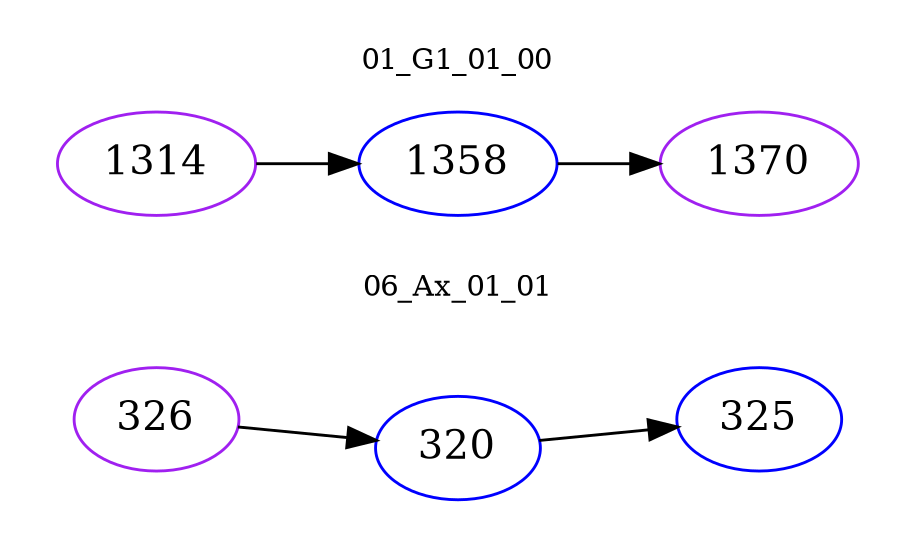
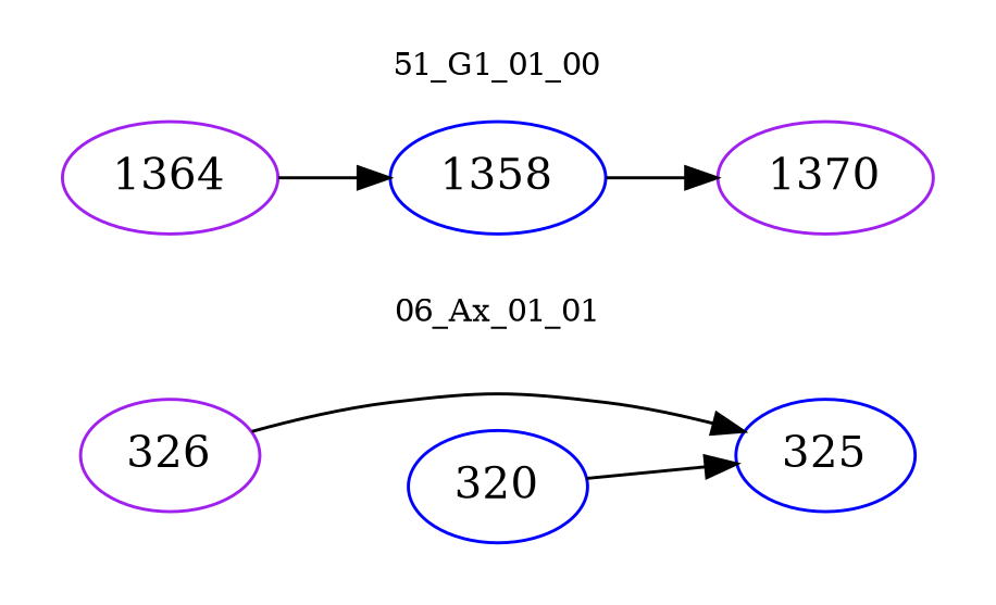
  digraph {
    rankdir=LR
    node [color=purple]
    edge [color=black]
    n1 [label=326]
    n2 [color=blue label=320]
    n3 [color=blue label=325]
-   n4 [label=1314]
+   n4 [label=1364]
    n5 [color=blue label=1358]
    n6 [label=1370]
    subgraph cluster_1 {
      color=white
      fontsize=10
      label="06_Ax_01_01"
      n1
      n2
      n3
    }
    subgraph cluster_2 {
      color=white
      fontsize=10
-     label="01_G1_01_00"
+     label="51_G1_01_00"
      n4
      n5
      n6
    }
-   n1 -> n2
+   n1 -> n3
    n2 -> n3
    n4 -> n5
    n5 -> n6
  }
